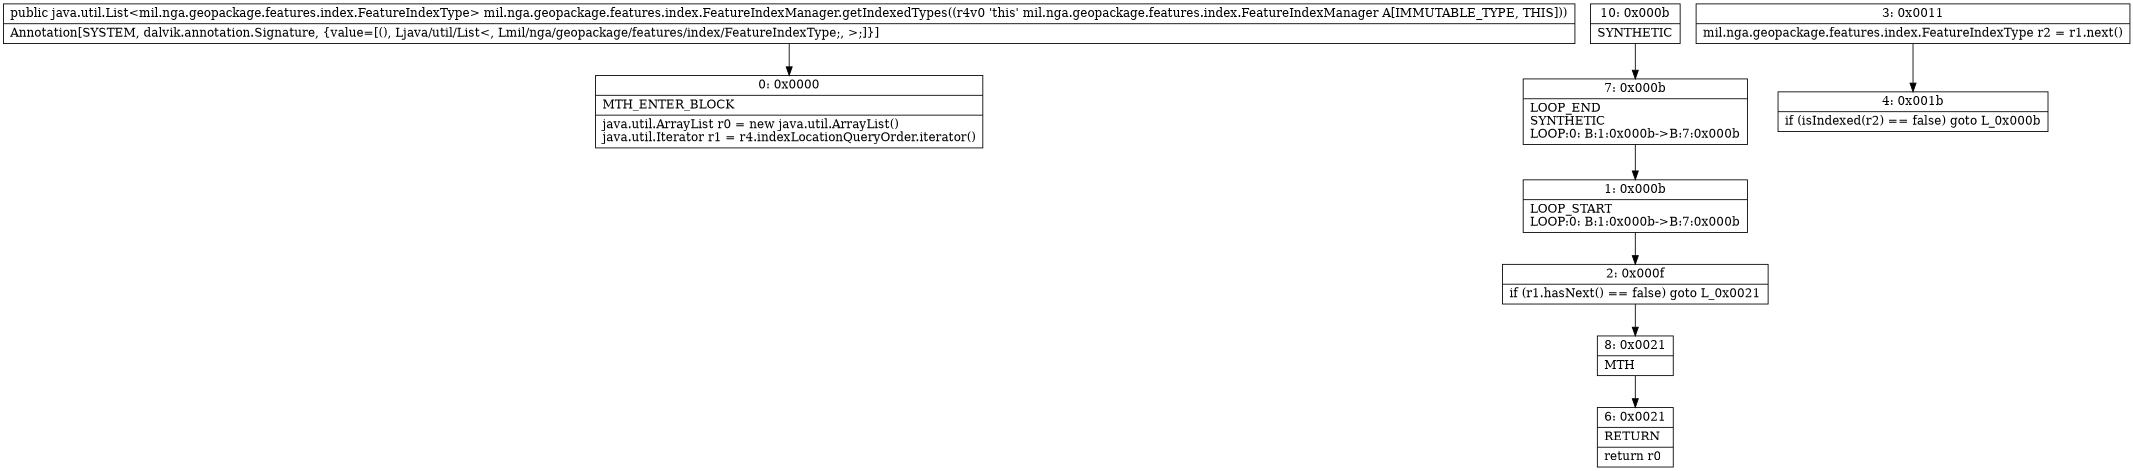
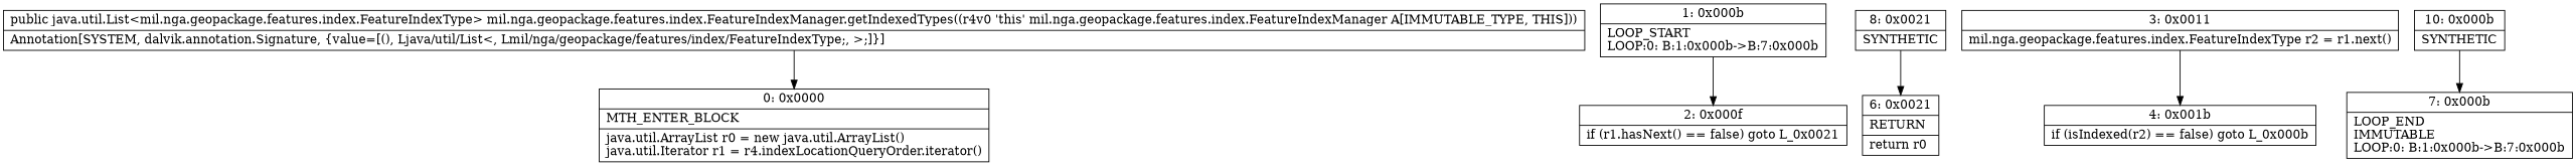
  digraph {
    node [shape=record]
    n1 [label="{0\:\ 0x0000|MTH_ENTER_BLOCK\l|java.util.ArrayList r0 = new java.util.ArrayList()\ljava.util.Iterator r1 = r4.indexLocationQueryOrder.iterator()\l}"]
    n2 [label="{1\:\ 0x000b|LOOP_START\lLOOP:0: B:1:0x000b\-\>B:7:0x000b\l}"]
    n3 [label="{2\:\ 0x000f|if (r1.hasNext() == false) goto L_0x0021\l}"]
-   n4 [label="{8\:\ 0x0021|MTH\l}"]
+   n4 [label="{8\:\ 0x0021|SYNTHETIC\l}"]
    n5 [label="{3\:\ 0x0011|mil.nga.geopackage.features.index.FeatureIndexType r2 = r1.next()\l}"]
    n6 [label="{4\:\ 0x001b|if (isIndexed(r2) == false) goto L_0x000b\l}"]
    n7 [label="{6\:\ 0x0021|RETURN\l|return r0\l}"]
    n8 [label="{10\:\ 0x000b|SYNTHETIC\l}"]
-   n9 [label="{7\:\ 0x000b|LOOP_END\lSYNTHETIC\lLOOP:0: B:1:0x000b\-\>B:7:0x000b\l}"]
+   n9 [label="{7\:\ 0x000b|LOOP_END\lIMMUTABLE\lLOOP:0: B:1:0x000b\-\>B:7:0x000b\l}"]
    n10 [label="{public java.util.List\<mil.nga.geopackage.features.index.FeatureIndexType\> mil.nga.geopackage.features.index.FeatureIndexManager.getIndexedTypes((r4v0 'this' mil.nga.geopackage.features.index.FeatureIndexManager A[IMMUTABLE_TYPE, THIS]))  | Annotation[SYSTEM, dalvik.annotation.Signature, \{value=[(), Ljava\/util\/List\<, Lmil\/nga\/geopackage\/features\/index\/FeatureIndexType;, \>;]\}]\l}"]
    n2 -> n3
-   n3 -> n4
    n4 -> n7
    n5 -> n6
    n8 -> n9
-   n9 -> n2
    n10 -> n1
  }
